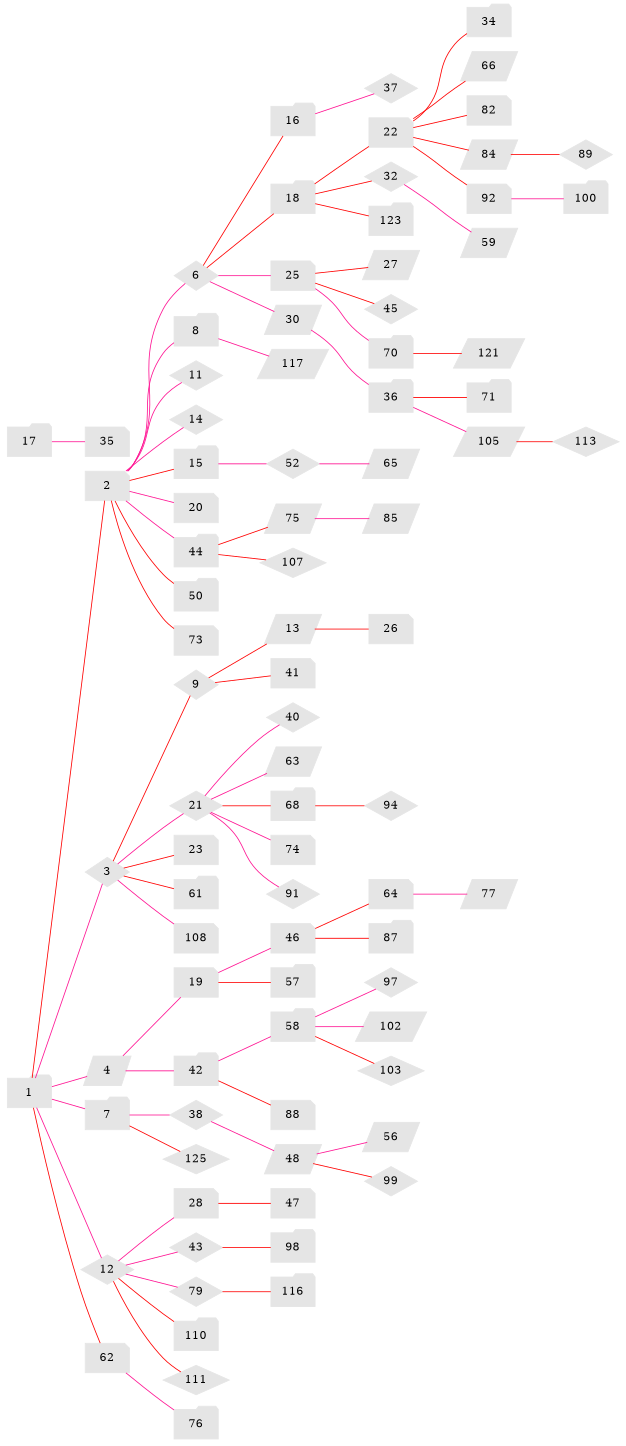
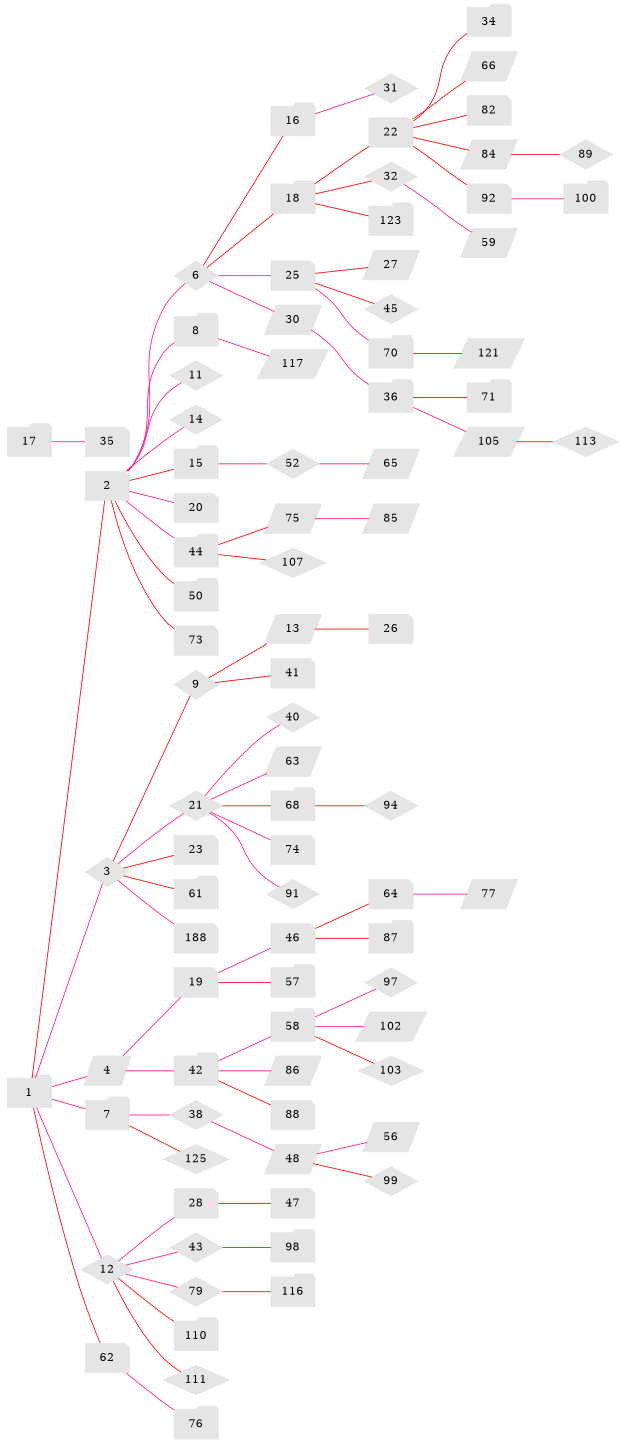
  graph {
    rankdir=LR
    node [color=gray90 shape=folder style=filled]
    edge [color=deeppink]
    1 [super="+51"]
    2 [shape=note super="+5"]
    3 [shape=diamond super="+10"]
    4 [shape=parallelogram super="+106"]
    7
    12 [shape=diamond super="+39"]
    62 [shape=note super="+114"]
    6 [shape=diamond super="+96"]
    8
    11 [shape=diamond]
    14 [shape=diamond]
    15 [super="+24"]
    20 [shape=note]
    44 [super="+67"]
    50
    73 [shape=note]
    9 [shape=diamond]
    21 [shape=diamond super="+60"]
    23 [shape=note]
    61
-   108 [shape=note]
+   108 [shape=note label=188]
    19 [shape=note super="+29"]
    42 [super="+55"]
    38 [shape=diamond]
    125 [shape=diamond]
    28 [shape=note super="+115"]
    43 [shape=diamond]
    79 [shape=diamond]
    110
    111 [shape=diamond]
    76
    16 [super="+109"]
    18 [super="+119"]
    25 [shape=note super="+33"]
    30 [shape=parallelogram]
    117 [shape=parallelogram]
    52 [shape=diamond super="+101"]
    75 [shape=parallelogram]
    107 [shape=diamond]
    13 [shape=parallelogram super="+81"]
    41 [shape=note super="+80"]
    40 [shape=diamond]
    63 [shape=parallelogram]
    68 [super="+90"]
    74 [shape=note]
    91 [shape=diamond]
    46 [shape=note super="+69"]
    57
    58 [super="+72"]
+   86 [shape=parallelogram]
    88 [shape=note]
-   31 [shape=diamond label=37]
+   31 [shape=diamond]
    22 [shape=note super="+37"]
    32 [shape=diamond super="+54"]
    123
    27 [shape=parallelogram]
    45 [shape=diamond]
    70 [super="+120"]
    36 [super="+112"]
    48 [shape=parallelogram super="+49"]
    35 [shape=note]
    17
    26 [shape=note super="+53"]
    47 [shape=note]
    98
    116
    65 [shape=parallelogram super="+83"]
    34
    66 [shape=parallelogram]
    82 [shape=note]
    84 [shape=parallelogram super="+95"]
    92 [shape=note]
    59 [shape=parallelogram super="+78"]
    64 [shape=note super="+118"]
    87
    94 [shape=diamond]
    89 [shape=diamond super="+93"]
    100
    121 [shape=parallelogram super="+122"]
    71 [super="+104"]
    105 [shape=parallelogram]
    113 [shape=diamond super="+126"]
    56 [shape=parallelogram]
    99 [shape=diamond]
    97 [shape=diamond]
    102 [shape=parallelogram super="+124"]
    103 [shape=diamond]
    85 [shape=parallelogram]
    77 [shape=parallelogram]
    1 -- 2 [color=red]
    1 -- 3
    1 -- 4
    1 -- 7
    1 -- 12
    1 -- 62 [color=red]
    2 -- 6
    2 -- 8
    2 -- 11
    2 -- 14
    2 -- 15 [color=red]
    2 -- 20
    2 -- 44
    2 -- 50 [color=red]
    2 -- 73 [color=red]
    3 -- 9 [color=red]
    3 -- 21
    3 -- 23 [color=red]
    3 -- 61 [color=red]
    3 -- 108
    4 -- 19
    4 -- 42
    7 -- 38
    7 -- 125 [color=red]
    12 -- 28
    12 -- 43
    12 -- 79
    12 -- 110 [color=red]
    12 -- 111 [color=red]
    62 -- 76
    6 -- 16 [color=red]
    6 -- 18 [color=red]
    6 -- 25
    6 -- 30
    8 -- 117
    15 -- 52
    44 -- 75 [color=red]
    44 -- 107 [color=red]
    9 -- 13 [color=red]
    9 -- 41 [color=red]
    21 -- 40
    21 -- 63
    21 -- 68 [color=red]
    21 -- 74
    21 -- 91
    19 -- 46
    19 -- 57 [color=red]
    42 -- 58
+   42 -- 86
    42 -- 88 [color=red]
    38 -- 48
    28 -- 47 [color=red]
    43 -- 98 [color=red]
    79 -- 116 [color=red]
    16 -- 31
    18 -- 22 [color=red]
    18 -- 32 [color=red]
    18 -- 123 [color=red]
    25 -- 27 [color=red]
    25 -- 45 [color=red]
    25 -- 70
    30 -- 36
    52 -- 65
    75 -- 85
    13 -- 26 [color=red]
    68 -- 94 [color=red]
    46 -- 64 [color=red]
    46 -- 87 [color=red]
    58 -- 97
    58 -- 102
    58 -- 103 [color=red]
    22 -- 34 [color=red]
    22 -- 66 [color=red]
    22 -- 82 [color=red]
    22 -- 84 [color=red]
    22 -- 92 [color=red]
    32 -- 59
    70 -- 121 [color=red]
    36 -- 71 [color=red]
    36 -- 105
    48 -- 56
    48 -- 99 [color=red]
    17 -- 35
    84 -- 89 [color=red]
    92 -- 100
    64 -- 77
    105 -- 113 [color=red]
  }
